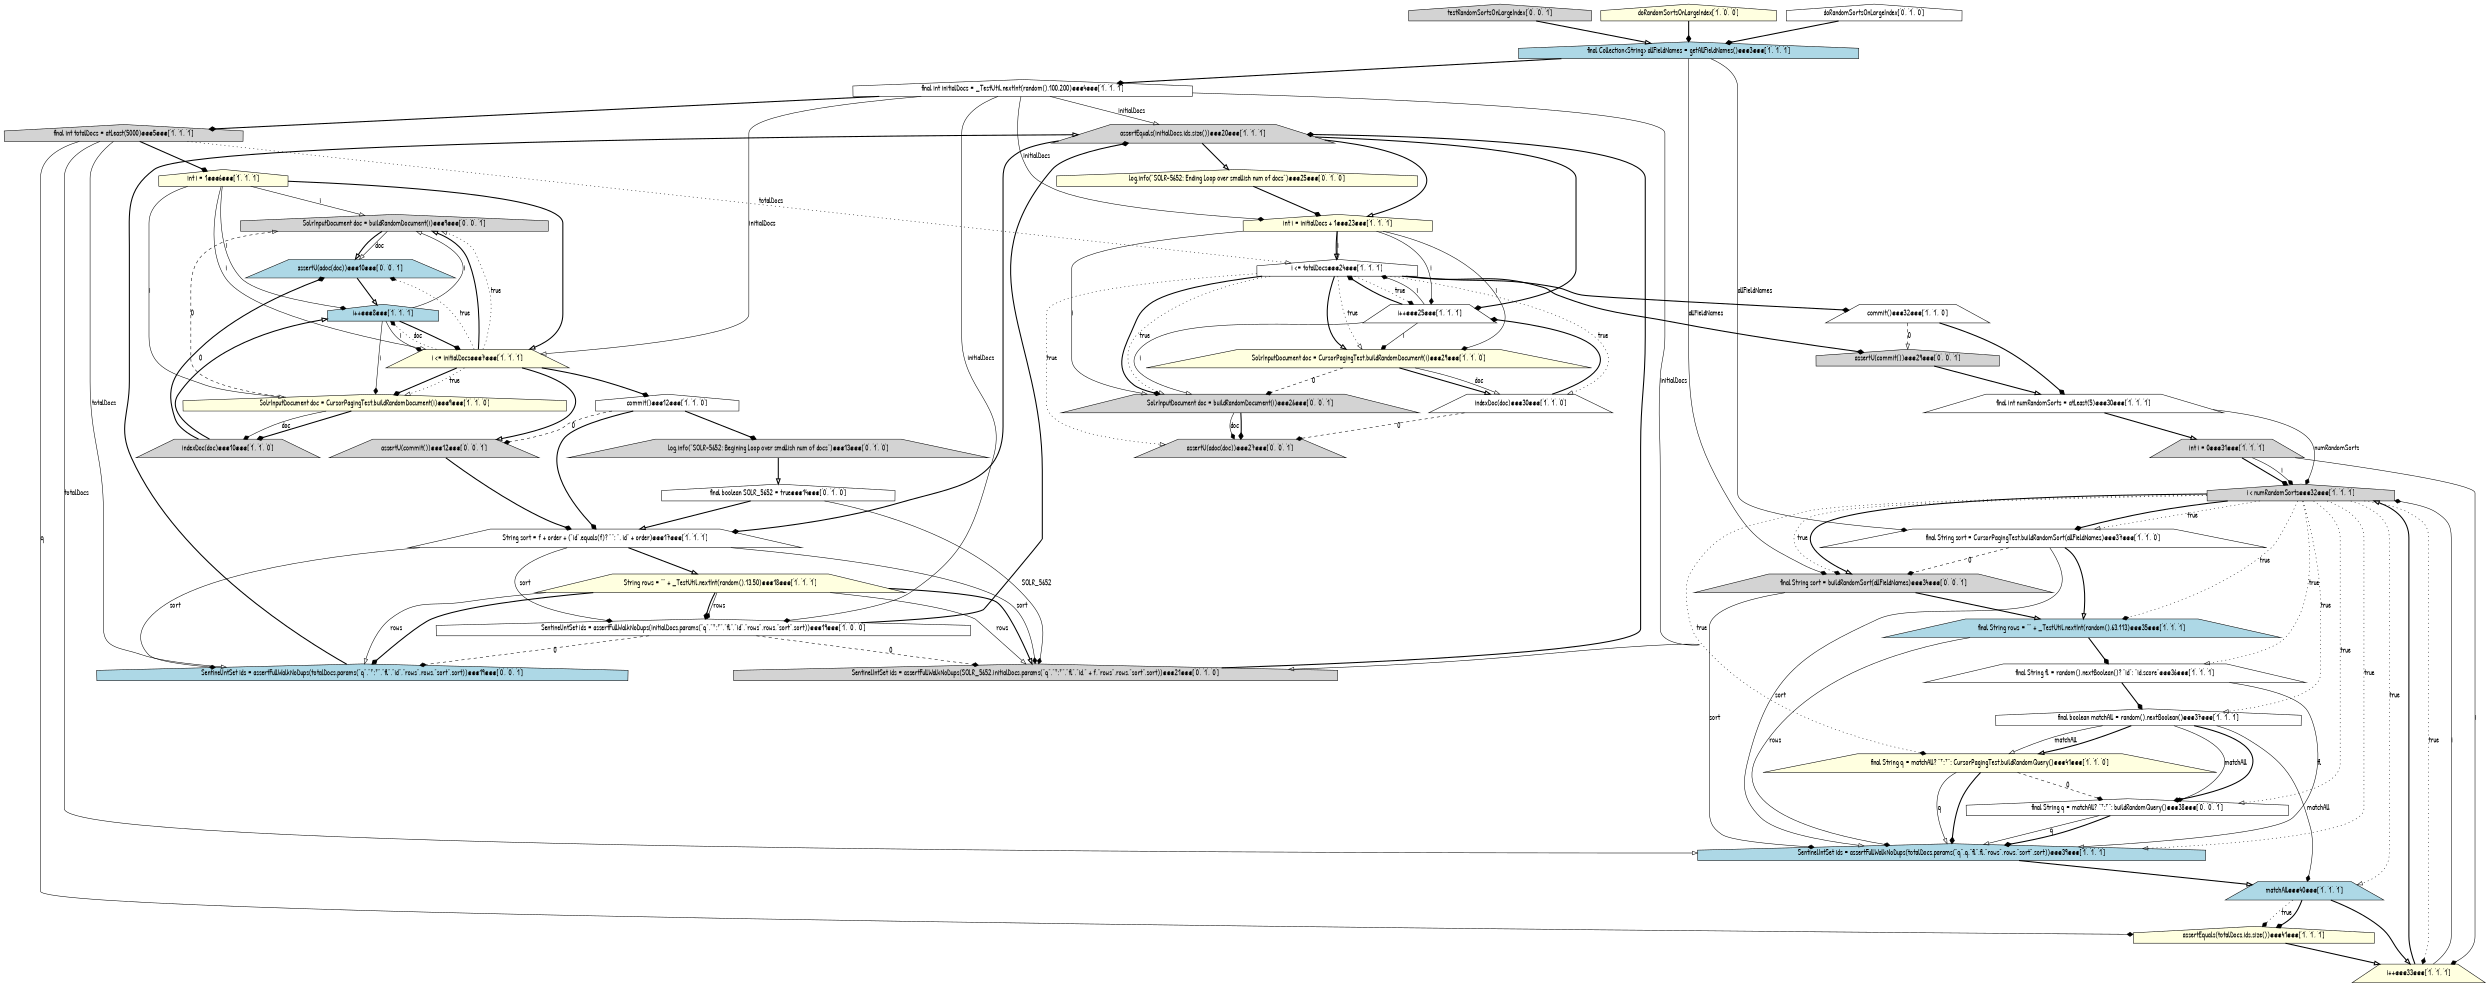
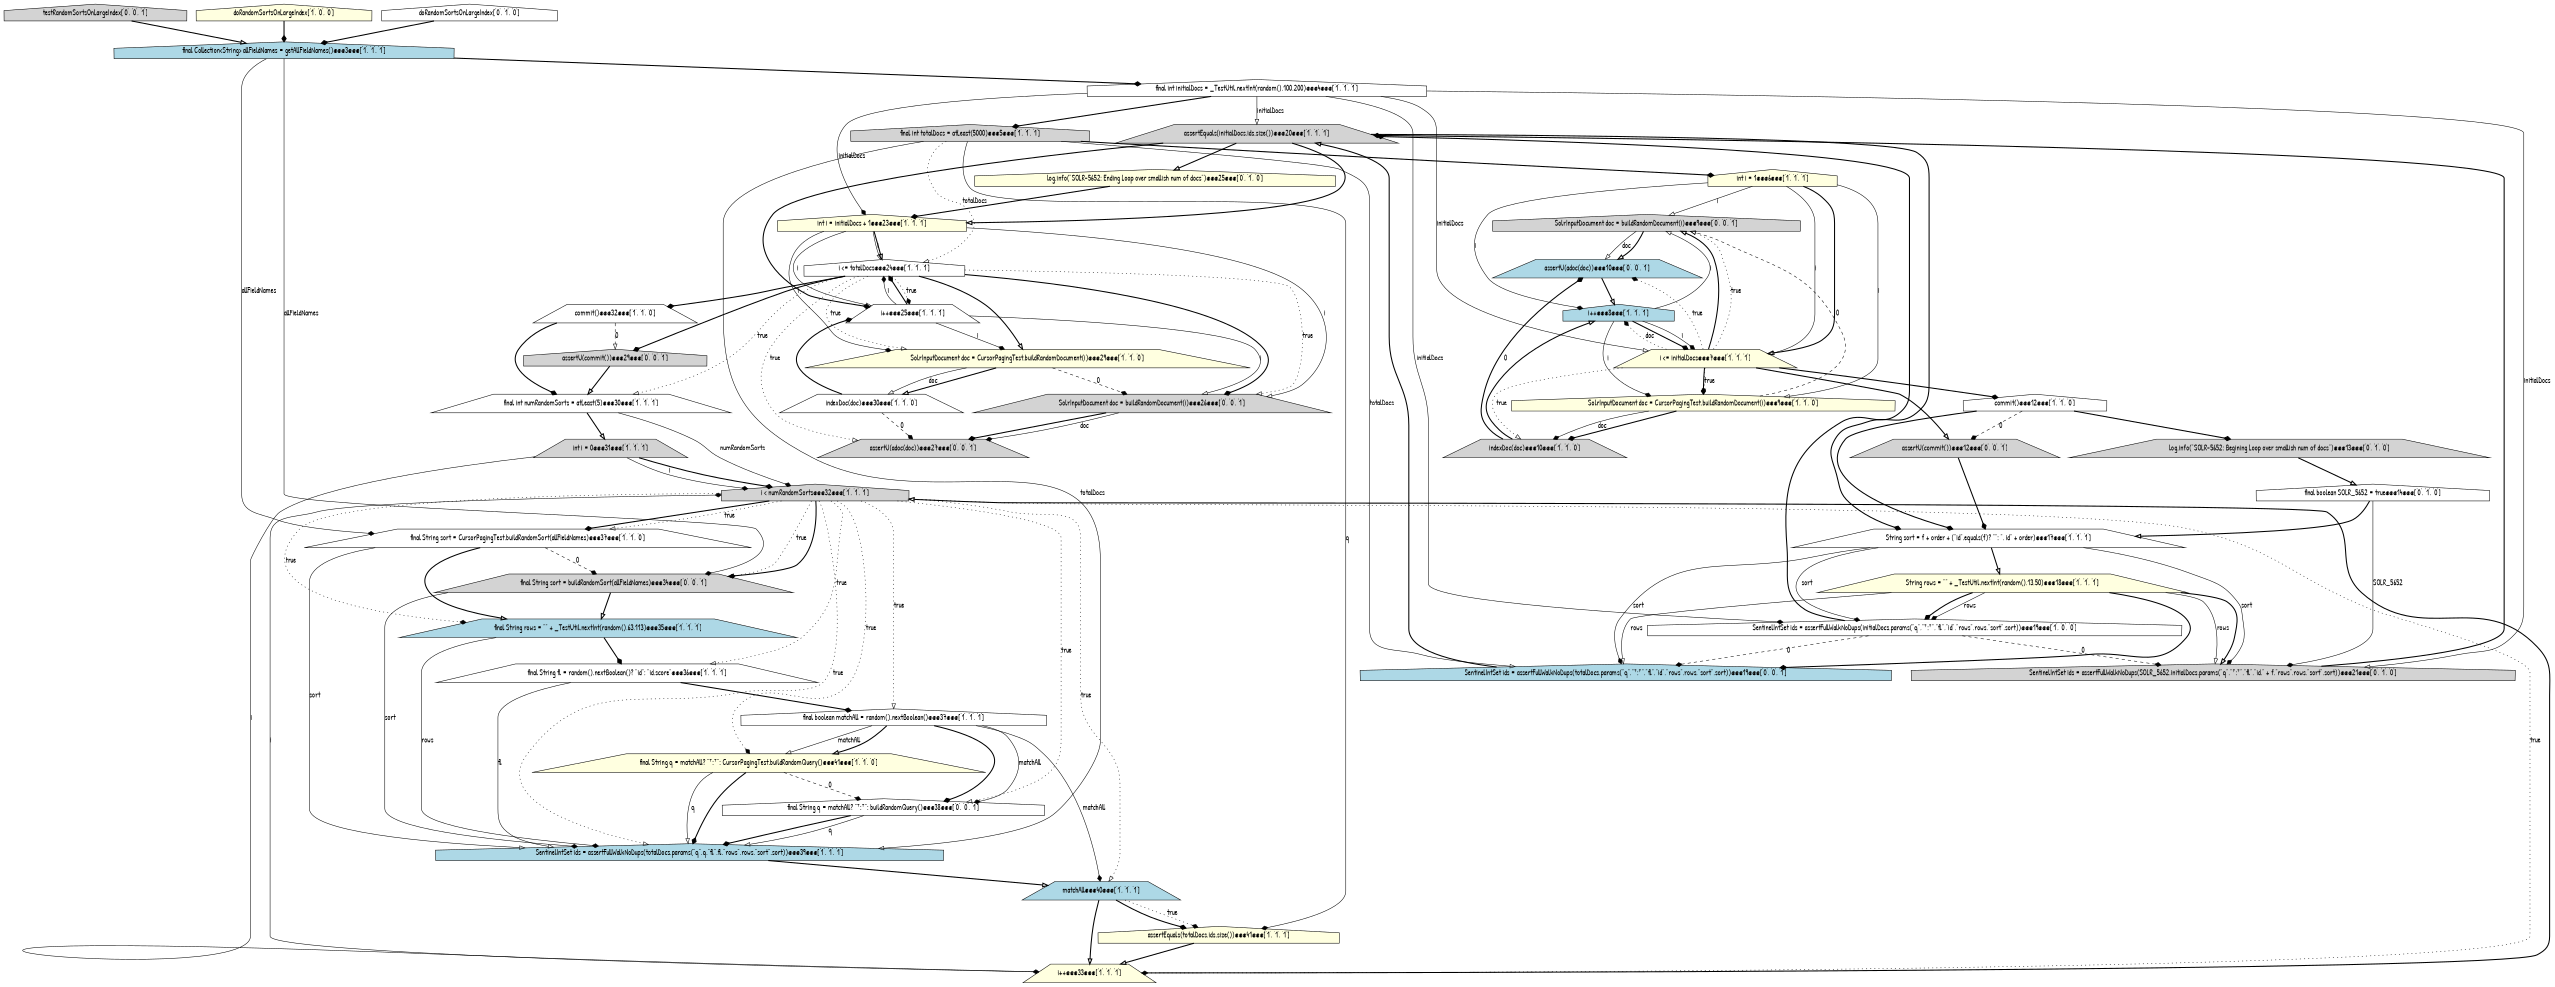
  digraph {
    fontname="Patrick Hand"
    node [fillcolor=white fontname="Patrick Hand" shape=house style=filled]
    edge [arrowhead=diamond fontname="Patrick Hand" style=bold]
    n1 [fillcolor=lightyellow label="log.info(\"SOLR-5652: Ending Loop over smallish num of docs\")@@@25@@@['0', '1', '0']"]
    n2 [fillcolor=lightyellow label="int i = initialDocs + 1@@@23@@@['1', '1', '1']"]
    n3 [label="i <= totalDocs@@@24@@@['1', '1', '1']"]
    n4 [label="i++@@@25@@@['1', '1', '1']" shape=trapezium]
    n5 [fillcolor=lightyellow label="SolrInputDocument doc = CursorPagingTest.buildRandomDocument(i)@@@29@@@['1', '1', '0']" shape=trapezium]
    n6 [fillcolor=lightgrey label="SolrInputDocument doc = buildRandomDocument(i)@@@26@@@['0', '0', '1']" shape=trapezium]
    n7 [fillcolor=lightgrey label="assertU(commit())@@@12@@@['0', '0', '1']" shape=trapezium]
    n8 [label="String sort = f + order + (\"id\".equals(f)? \"\": \", id\" + order)@@@17@@@['1', '1', '1']" shape=trapezium]
    n9 [fillcolor=lightblue label="SentinelIntSet ids = assertFullWalkNoDups(totalDocs,params(\"q\",\"*:*\",\"fl\",\"id\",\"rows\",rows,\"sort\",sort))@@@19@@@['0', '0', '1']"]
    n10 [fillcolor=lightgrey label="SentinelIntSet ids = assertFullWalkNoDups(SOLR_5652,initialDocs,params(\"q\",\"*:*\",\"fl\",\"id,\" + f,\"rows\",rows,\"sort\",sort))@@@21@@@['0', '1', '0']"]
    n11 [fillcolor=lightyellow label="String rows = \"\" + _TestUtil.nextInt(random(),13,50)@@@18@@@['1', '1', '1']" shape=trapezium]
    n12 [label="SentinelIntSet ids = assertFullWalkNoDups(initialDocs,params(\"q\",\"*:*\",\"fl\",\"id\",\"rows\",rows,\"sort\",sort))@@@19@@@['1', '0', '0']"]
    n13 [fillcolor=lightgrey label="SolrInputDocument doc = buildRandomDocument(i)@@@9@@@['0', '0', '1']"]
    n14 [fillcolor=lightblue label="assertU(adoc(doc))@@@10@@@['0', '0', '1']" shape=trapezium]
    n15 [fillcolor=lightblue label="i++@@@8@@@['1', '1', '1']"]
    n16 [fillcolor=lightgrey label="log.info(\"SOLR-5652: Begining Loop over smallish num of docs\")@@@13@@@['0', '1', '0']" shape=trapezium]
    n17 [label="final boolean SOLR_5652 = true@@@14@@@['0', '1', '0']"]
    n18 [fillcolor=lightgrey label="assertEquals(initialDocs,ids.size())@@@20@@@['1', '1', '1']" shape=trapezium]
    n19 [label="final String q = matchAll? \"*:*\": buildRandomQuery()@@@38@@@['0', '0', '1']"]
    n20 [fillcolor=lightblue label="SentinelIntSet ids = assertFullWalkNoDups(totalDocs,params(\"q\",q,\"fl\",fl,\"rows\",rows,\"sort\",sort))@@@39@@@['1', '1', '1']"]
    n21 [fillcolor=lightblue label="matchAll@@@40@@@['1', '1', '1']" shape=trapezium]
    n22 [label="indexDoc(doc)@@@30@@@['1', '1', '0']" shape=trapezium]
    n23 [fillcolor=lightgrey label="assertU(adoc(doc))@@@27@@@['0', '0', '1']" shape=trapezium]
    n24 [label="commit()@@@32@@@['1', '1', '0']" shape=trapezium]
    n25 [fillcolor=lightgrey label="assertU(commit())@@@29@@@['0', '0', '1']"]
    n26 [fillcolor=lightyellow label="i++@@@33@@@['1', '1', '1']" shape=trapezium]
    n27 [fillcolor=lightgrey label="i < numRandomSorts@@@32@@@['1', '1', '1']"]
    n28 [fillcolor=lightyellow label="final String q = matchAll? \"*:*\": CursorPagingTest.buildRandomQuery()@@@41@@@['1', '1', '0']" shape=trapezium]
    n29 [label="final boolean matchAll = random().nextBoolean()@@@37@@@['1', '1', '1']"]
    n30 [fillcolor=lightblue label="final String rows = \"\" + _TestUtil.nextInt(random(),63,113)@@@35@@@['1', '1', '1']" shape=trapezium]
    n31 [label="final String fl = random().nextBoolean()? \"id\": \"id,score\"@@@36@@@['1', '1', '1']" shape=trapezium]
    n32 [label="final String sort = CursorPagingTest.buildRandomSort(allFieldNames)@@@37@@@['1', '1', '0']" shape=trapezium]
    n33 [fillcolor=lightgrey label="final String sort = buildRandomSort(allFieldNames)@@@34@@@['0', '0', '1']" shape=trapezium]
    n34 [fillcolor=lightyellow label="assertEquals(totalDocs,ids.size())@@@41@@@['1', '1', '1']"]
    n35 [label="commit()@@@12@@@['1', '1', '0']"]
    n36 [fillcolor=lightgrey label="final int totalDocs = atLeast(5000)@@@5@@@['1', '1', '1']"]
    n37 [fillcolor=lightyellow label="int i = 1@@@6@@@['1', '1', '1']"]
    n38 [fillcolor=lightyellow label="i <= initialDocs@@@7@@@['1', '1', '1']" shape=trapezium]
    n39 [fillcolor=lightyellow label="SolrInputDocument doc = CursorPagingTest.buildRandomDocument(i)@@@9@@@['1', '1', '0']"]
    n40 [label="final int initialDocs = _TestUtil.nextInt(random(),100,200)@@@4@@@['1', '1', '1']"]
    n41 [fillcolor=lightgrey label="indexDoc(doc)@@@10@@@['1', '1', '0']" shape=trapezium]
    n42 [fillcolor=lightgrey label="testRandomSortsOnLargeIndex['0', '0', '1']"]
    n43 [fillcolor=lightblue label="final Collection<String> allFieldNames = getAllFieldNames()@@@3@@@['1', '1', '1']"]
    n44 [label="final int numRandomSorts = atLeast(5)@@@30@@@['1', '1', '1']" shape=trapezium]
    n45 [fillcolor=lightgrey label="int i = 0@@@31@@@['1', '1', '1']" shape=trapezium]
    n46 [fillcolor=lightyellow label="doRandomSortsOnLargeIndex['1', '0', '0']"]
    n47 [label="doRandomSortsOnLargeIndex['0', '1', '0']"]
    n1 -> n2
    n2 -> n3 [arrowhead=onormal]
    n2 -> n3 [arrowhead=onormal label=i style=solid]
-   n2 -> n4 [label=i style=solid]
+   n2 -> n4 [arrowhead=onormal label=i style=solid]
    n2 -> n5 [label=i style=solid]
    n2 -> n6 [arrowhead=onormal label=i style=solid]
    n3 -> n4 [label=true style=dotted]
    n3 -> n5 [arrowhead=onormal]
    n3 -> n5 [arrowhead=onormal label=true style=dotted]
    n3 -> n6 [arrowhead=onormal label=true style=dotted]
    n3 -> n6
-   n3 -> n22 [arrowhead=onormal label=true style=dotted]
+   n3 -> n44 [arrowhead=onormal label=true style=dotted]
    n3 -> n23 [arrowhead=onormal label=true style=dotted]
    n3 -> n24
    n3 -> n25
    n4 -> n3 [label=i style=solid]
    n4 -> n3
    n4 -> n5 [label=i style=solid]
    n4 -> n6 [arrowhead=onormal label=i style=solid]
    n5 -> n6 [label=0 style=dashed]
    n5 -> n22 [arrowhead=onormal]
    n5 -> n22 [arrowhead=onormal label=doc style=solid]
    n6 -> n23
    n6 -> n23 [label=doc style=solid]
    n7 -> n8
    n8 -> n9 [label=sort style=solid]
    n8 -> n10 [label=sort style=solid]
    n8 -> n11 [arrowhead=onormal]
    n8 -> n12 [label=sort style=solid]
    n9 -> n18 [arrowhead=onormal]
    n10 -> n18
    n11 -> n9
    n11 -> n9 [arrowhead=onormal label=rows style=solid]
    n11 -> n10 [arrowhead=onormal]
    n11 -> n10 [arrowhead=onormal label=rows style=solid]
    n11 -> n12 [label=rows style=solid]
    n11 -> n12
    n12 -> n9 [label=0 style=dashed]
    n12 -> n10 [label=0 style=dashed]
    n12 -> n18
    n13 -> n14 [arrowhead=onormal label=doc style=solid]
    n13 -> n14 [arrowhead=onormal]
    n14 -> n15 [arrowhead=onormal]
    n15 -> n13 [arrowhead=onormal label=i style=solid]
    n15 -> n38
    n15 -> n38 [label=i style=solid]
    n15 -> n39 [label=i style=solid]
    n16 -> n17 [arrowhead=onormal]
    n17 -> n8 [arrowhead=onormal]
    n17 -> n10 [label=SOLR_5652 style=solid]
    n18 -> n1 [arrowhead=onormal]
    n18 -> n2 [arrowhead=onormal]
    n18 -> n4
    n18 -> n8
    n19 -> n20 [arrowhead=onormal label=q style=solid]
    n19 -> n20
    n20 -> n21 [arrowhead=onormal]
    n21 -> n26 [arrowhead=onormal]
    n21 -> n34 [label=true style=dotted]
    n21 -> n34
    n22 -> n4
    n22 -> n23 [label=0 style=dashed]
    n24 -> n25 [arrowhead=onormal label=0 style=dashed]
    n24 -> n44
    n25 -> n44 [arrowhead=onormal]
    n26 -> n27 [arrowhead=onormal]
    n26 -> n27 [label=i style=solid]
    n27 -> n19 [arrowhead=onormal label=true style=dotted]
    n27 -> n20 [arrowhead=onormal label=true style=dotted]
    n27 -> n21 [arrowhead=onormal label=true style=dotted]
    n27 -> n26 [label=true style=dotted]
    n27 -> n28 [label=true style=dotted]
    n27 -> n29 [arrowhead=onormal label=true style=dotted]
    n27 -> n30 [label=true style=dotted]
    n27 -> n31 [arrowhead=onormal label=true style=dotted]
    n27 -> n32
    n27 -> n32 [arrowhead=onormal label=true style=dotted]
    n27 -> n33 [arrowhead=onormal]
    n27 -> n33 [label=true style=dotted]
    n28 -> n19 [label=0 style=dashed]
    n28 -> n20 [arrowhead=onormal label=q style=solid]
    n28 -> n20
    n29 -> n19 [label=matchAll style=solid]
    n29 -> n19
    n29 -> n21 [label=matchAll style=solid]
    n29 -> n28 [arrowhead=onormal label=matchAll style=solid]
    n29 -> n28 [arrowhead=onormal]
    n30 -> n20 [label=rows style=solid]
    n30 -> n31
    n31 -> n20 [arrowhead=onormal label=fl style=solid]
    n31 -> n29
    n32 -> n20 [arrowhead=onormal label=sort style=solid]
    n32 -> n30 [arrowhead=onormal]
    n32 -> n33 [label=0 style=dashed]
    n33 -> n20 [label=sort style=solid]
    n33 -> n30 [arrowhead=onormal]
    n34 -> n26 [arrowhead=onormal]
    n35 -> n7 [label=0 style=dashed]
    n35 -> n8
    n35 -> n16
    n36 -> n3 [arrowhead=onormal label=totalDocs style=dotted]
    n36 -> n9 [arrowhead=onormal label=totalDocs style=solid]
    n36 -> n20 [arrowhead=onormal label=totalDocs style=solid]
    n36 -> n34 [label=q style=solid]
    n36 -> n37
    n37 -> n13 [arrowhead=onormal label=i style=solid]
    n37 -> n15 [label=i style=solid]
    n37 -> n38 [arrowhead=onormal]
    n37 -> n38 [arrowhead=onormal label=i style=solid]
    n37 -> n39 [arrowhead=onormal label=i style=solid]
    n38 -> n7 [arrowhead=onormal]
    n38 -> n13 [arrowhead=onormal]
    n38 -> n13 [arrowhead=onormal label=true style=dotted]
    n38 -> n14 [label=true style=dotted]
    n38 -> n15 [label=doc style=dotted]
    n38 -> n35
    n38 -> n39
    n38 -> n39 [arrowhead=onormal label=true style=dotted]
+   n38 -> n41 [arrowhead=onormal label=true style=dotted]
    n39 -> n13 [arrowhead=onormal label=0 style=dashed]
    n39 -> n41
    n39 -> n41 [label=doc style=solid]
    n40 -> n2 [label=initialDocs style=solid]
    n40 -> n10 [arrowhead=onormal label=initialDocs style=solid]
    n40 -> n12 [label=initialDocs style=solid]
    n40 -> n18 [arrowhead=onormal label=initialDocs style=solid]
    n40 -> n36
    n40 -> n38 [arrowhead=onormal label=initialDocs style=solid]
    n41 -> n14 [label=0]
    n41 -> n15 [arrowhead=onormal]
    n42 -> n43 [arrowhead=onormal]
    n43 -> n32 [label=allFieldNames style=solid]
    n43 -> n33 [label=allFieldNames style=solid]
    n43 -> n40
    n44 -> n27 [label=numRandomSorts style=solid]
    n44 -> n45 [arrowhead=onormal]
    n45 -> n26 [label=i style=solid]
    n45 -> n27
    n45 -> n27 [label=i style=solid]
    n46 -> n43
    n47 -> n43
  }
